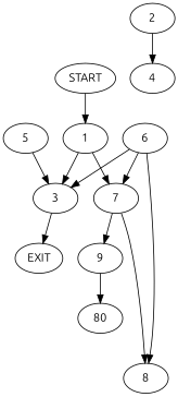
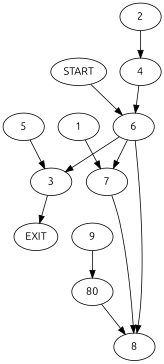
  digraph {
    fontname=Ubuntu
    node [fontname=Ubuntu]
    edge [fontname=Ubuntu]
    n1 [label=START]
    1
    3
    7
    n5 [label=EXIT]
    2
    4
    6
    5
    8
    9
    n12 [label=80]
-   n1 -> 1
-   1 -> 3
+   n1 -> 6
    1 -> 7
    3 -> n5
    7 -> 8
-   7 -> 9
    2 -> 4
+   4 -> 6
    6 -> 3
    6 -> 7
    6 -> 8
    5 -> 3
    9 -> n12
+   n12 -> 8
  }
